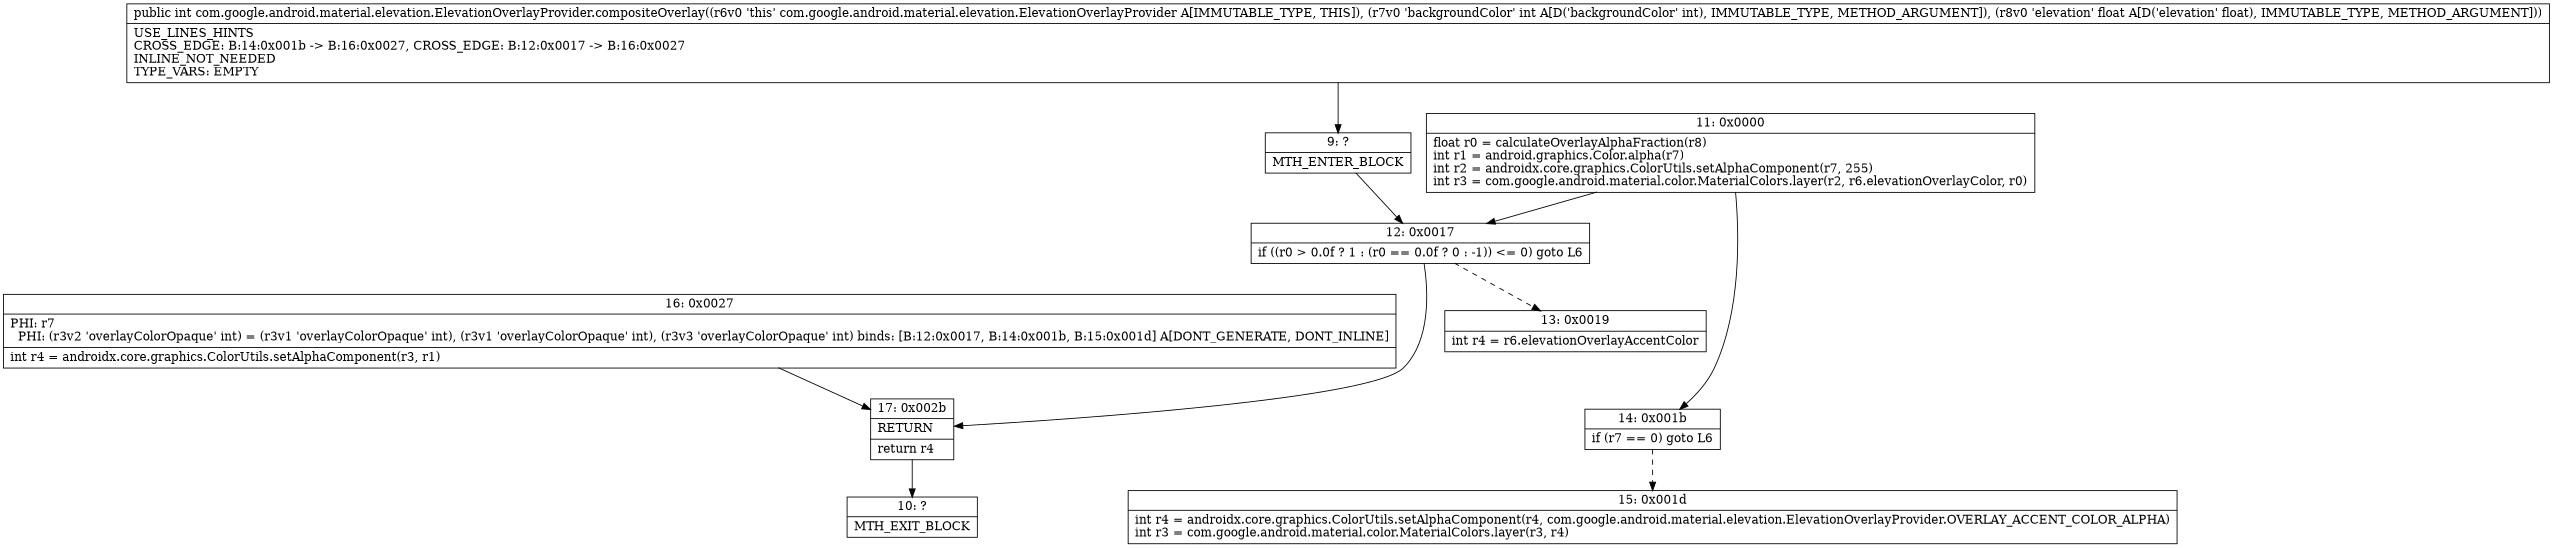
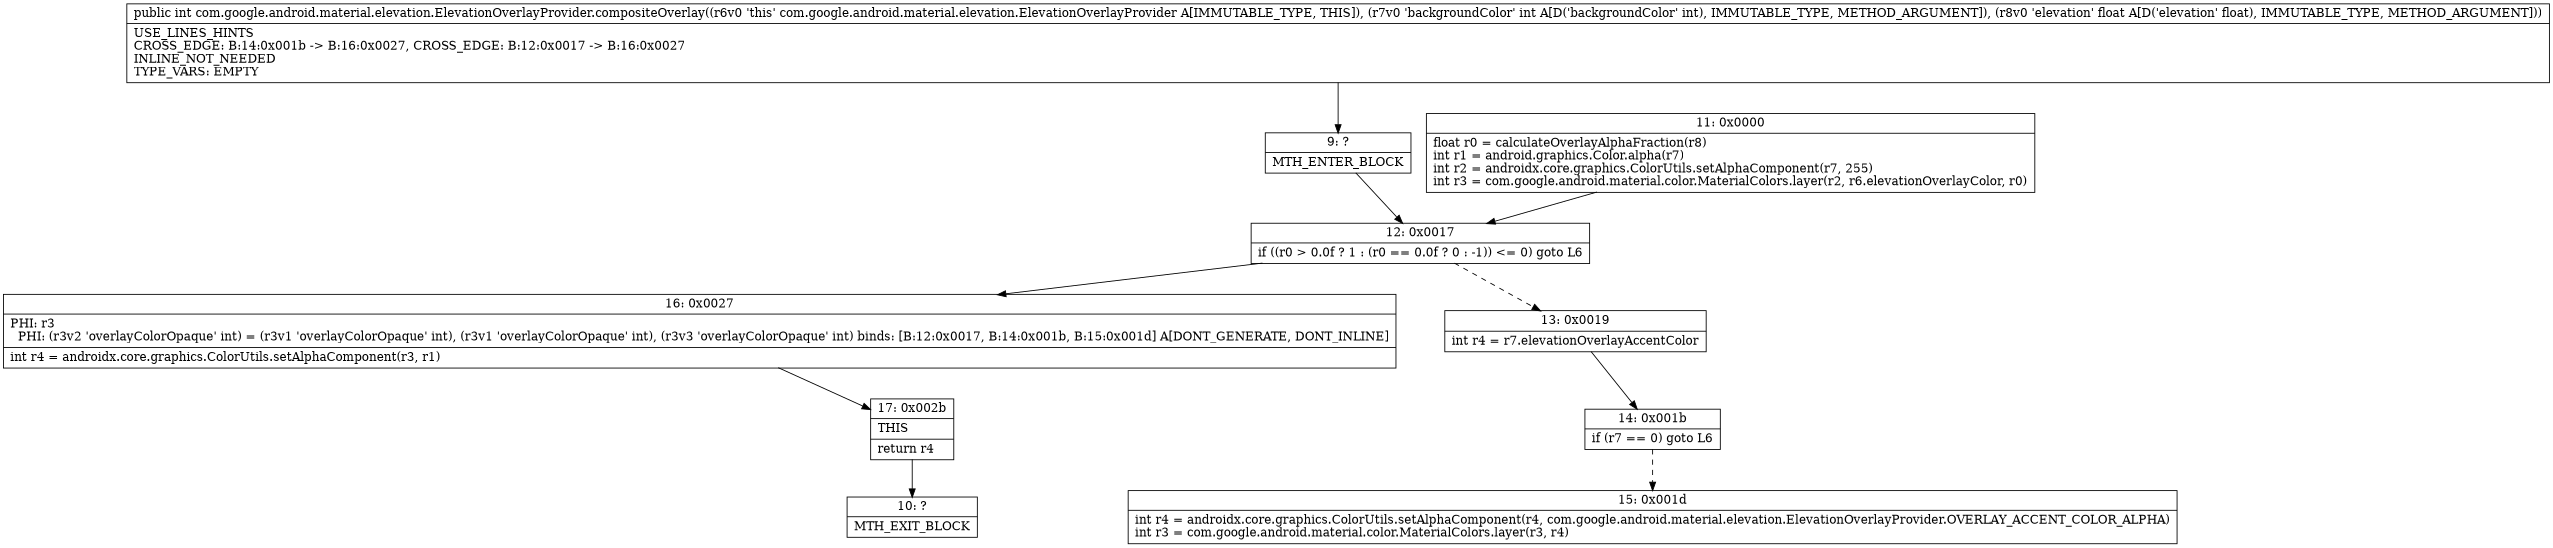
  digraph {
    node [shape=record]
    n1 [label="{9\:\ ?|MTH_ENTER_BLOCK\l}"]
    n2 [label="{12\:\ 0x0017|if ((r0 \> 0.0f ? 1 : (r0 == 0.0f ? 0 : \-1)) \<= 0) goto L6\l}"]
    n3 [label="{11\:\ 0x0000|float r0 = calculateOverlayAlphaFraction(r8)\lint r1 = android.graphics.Color.alpha(r7)\lint r2 = androidx.core.graphics.ColorUtils.setAlphaComponent(r7, 255)\lint r3 = com.google.android.material.color.MaterialColors.layer(r2, r6.elevationOverlayColor, r0)\l}"]
-   n4 [label="{13\:\ 0x0019|int r4 = r6.elevationOverlayAccentColor\l}"]
-   n5 [label="{16\:\ 0x0027|PHI: r7 \l  PHI: (r3v2 'overlayColorOpaque' int) = (r3v1 'overlayColorOpaque' int), (r3v1 'overlayColorOpaque' int), (r3v3 'overlayColorOpaque' int) binds: [B:12:0x0017, B:14:0x001b, B:15:0x001d] A[DONT_GENERATE, DONT_INLINE]\l|int r4 = androidx.core.graphics.ColorUtils.setAlphaComponent(r3, r1)\l}"]
+   n4 [label="{13\:\ 0x0019|int r4 = r7.elevationOverlayAccentColor\l}"]
+   n5 [label="{16\:\ 0x0027|PHI: r3 \l  PHI: (r3v2 'overlayColorOpaque' int) = (r3v1 'overlayColorOpaque' int), (r3v1 'overlayColorOpaque' int), (r3v3 'overlayColorOpaque' int) binds: [B:12:0x0017, B:14:0x001b, B:15:0x001d] A[DONT_GENERATE, DONT_INLINE]\l|int r4 = androidx.core.graphics.ColorUtils.setAlphaComponent(r3, r1)\l}"]
    n6 [label="{14\:\ 0x001b|if (r7 == 0) goto L6\l}"]
-   n7 [label="{17\:\ 0x002b|RETURN\l|return r4\l}"]
+   n7 [label="{17\:\ 0x002b|THIS\l|return r4\l}"]
    n8 [label="{15\:\ 0x001d|int r4 = androidx.core.graphics.ColorUtils.setAlphaComponent(r4, com.google.android.material.elevation.ElevationOverlayProvider.OVERLAY_ACCENT_COLOR_ALPHA)\lint r3 = com.google.android.material.color.MaterialColors.layer(r3, r4)\l}"]
    n9 [label="{10\:\ ?|MTH_EXIT_BLOCK\l}"]
    n10 [label="{public int com.google.android.material.elevation.ElevationOverlayProvider.compositeOverlay((r6v0 'this' com.google.android.material.elevation.ElevationOverlayProvider A[IMMUTABLE_TYPE, THIS]), (r7v0 'backgroundColor' int A[D('backgroundColor' int), IMMUTABLE_TYPE, METHOD_ARGUMENT]), (r8v0 'elevation' float A[D('elevation' float), IMMUTABLE_TYPE, METHOD_ARGUMENT]))  | USE_LINES_HINTS\lCROSS_EDGE: B:14:0x001b \-\> B:16:0x0027, CROSS_EDGE: B:12:0x0017 \-\> B:16:0x0027\lINLINE_NOT_NEEDED\lTYPE_VARS: EMPTY\l}"]
    n1 -> n2
    n2 -> n4 [style=dashed]
-   n2 -> n7
+   n2 -> n5
    n3 -> n2
-   n3 -> n6
+   n4 -> n6
    n5 -> n7
    n6 -> n8 [style=dashed]
    n7 -> n9
    n10 -> n1
  }
